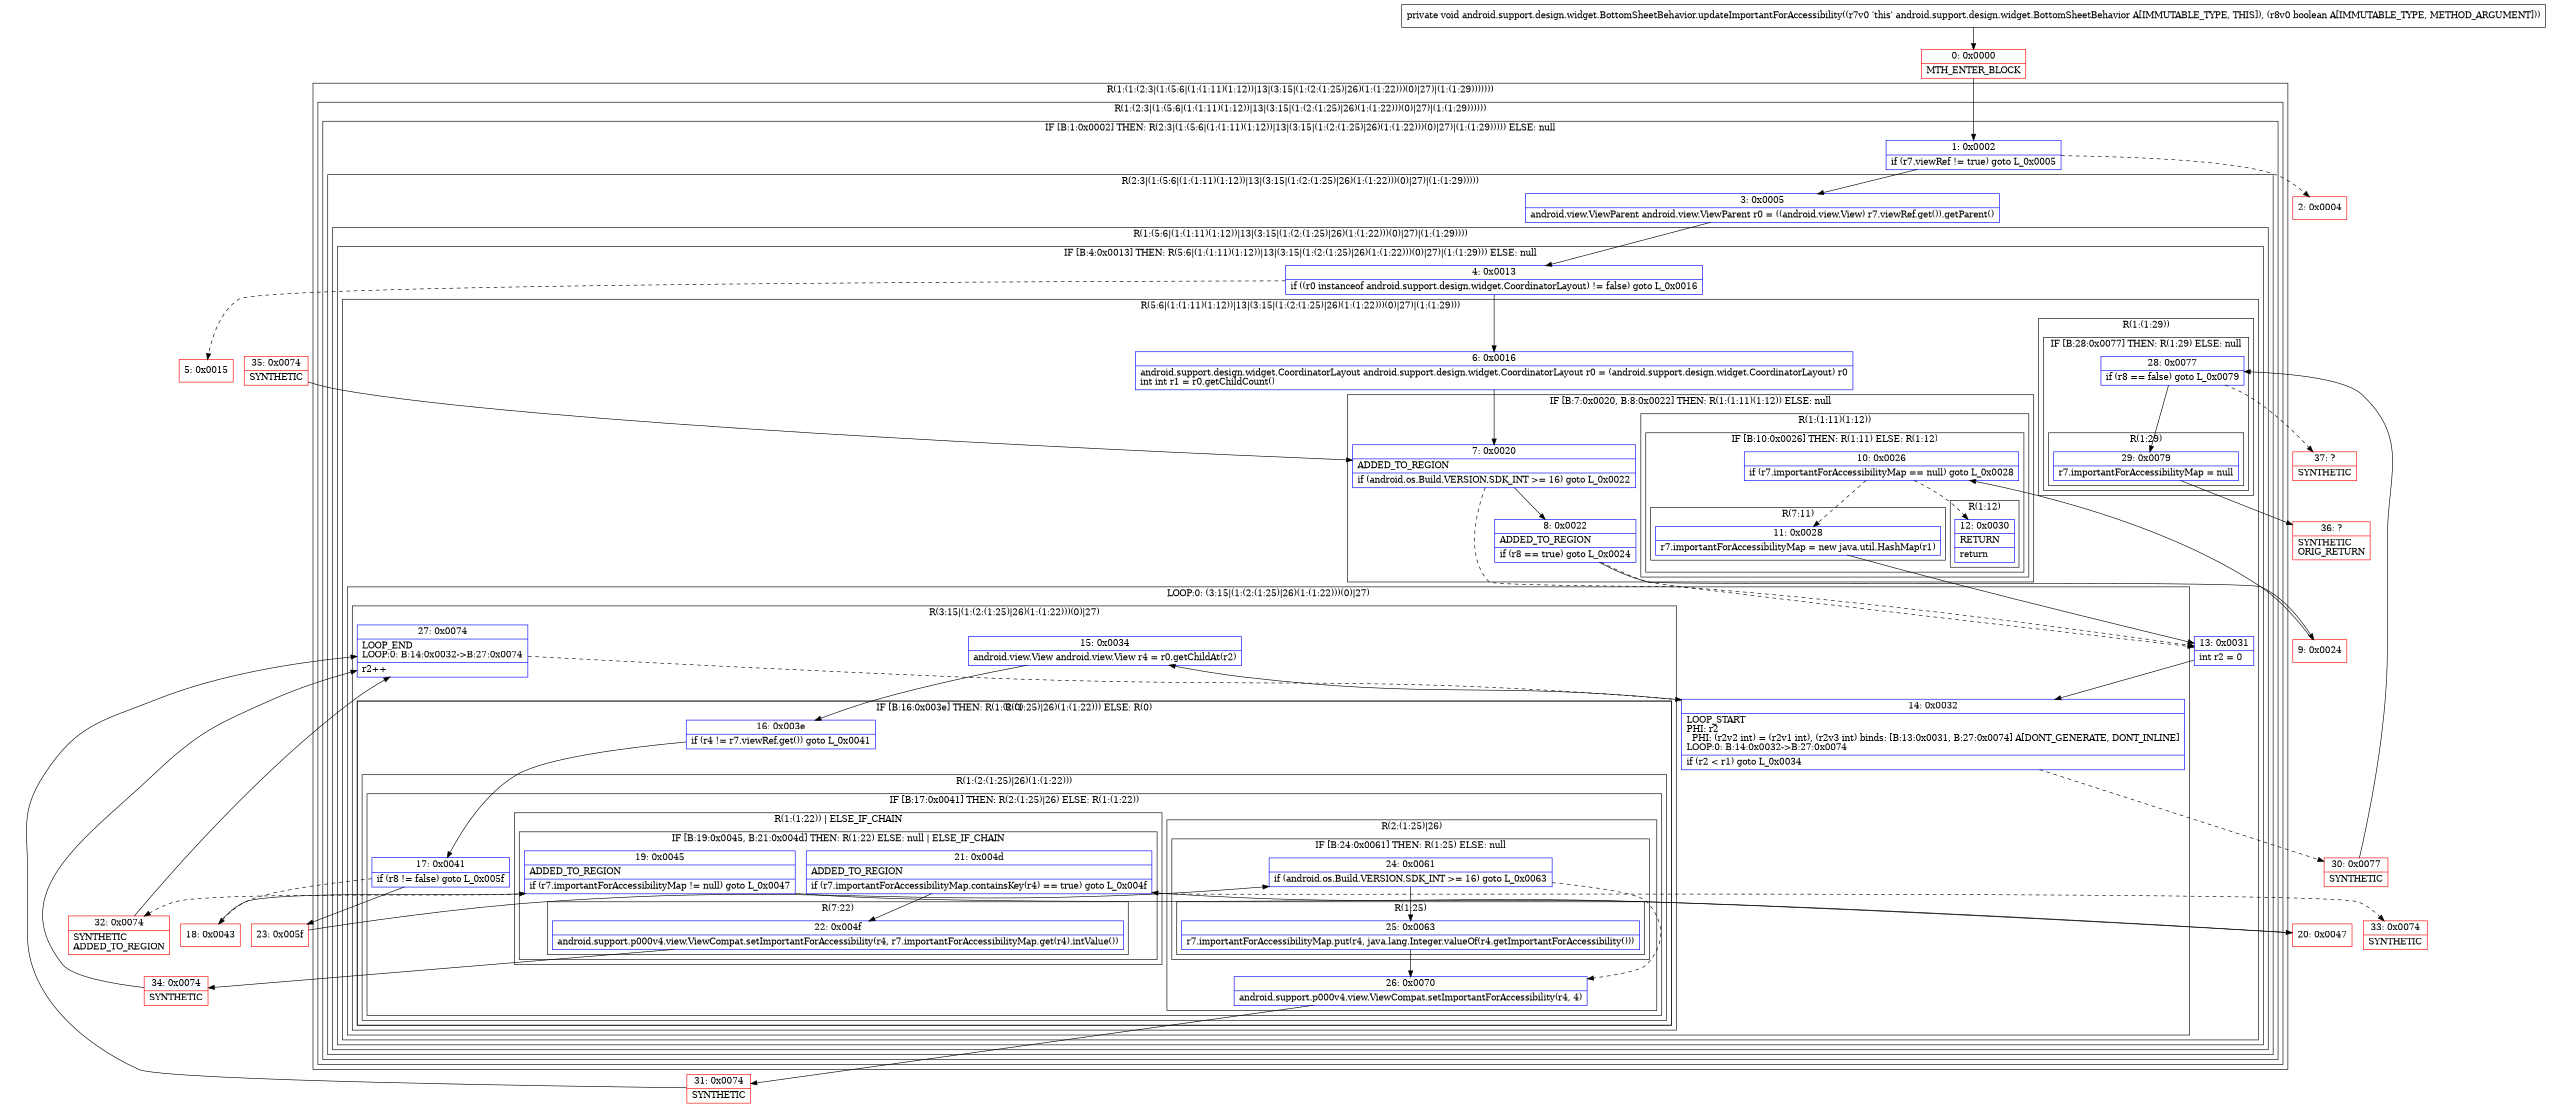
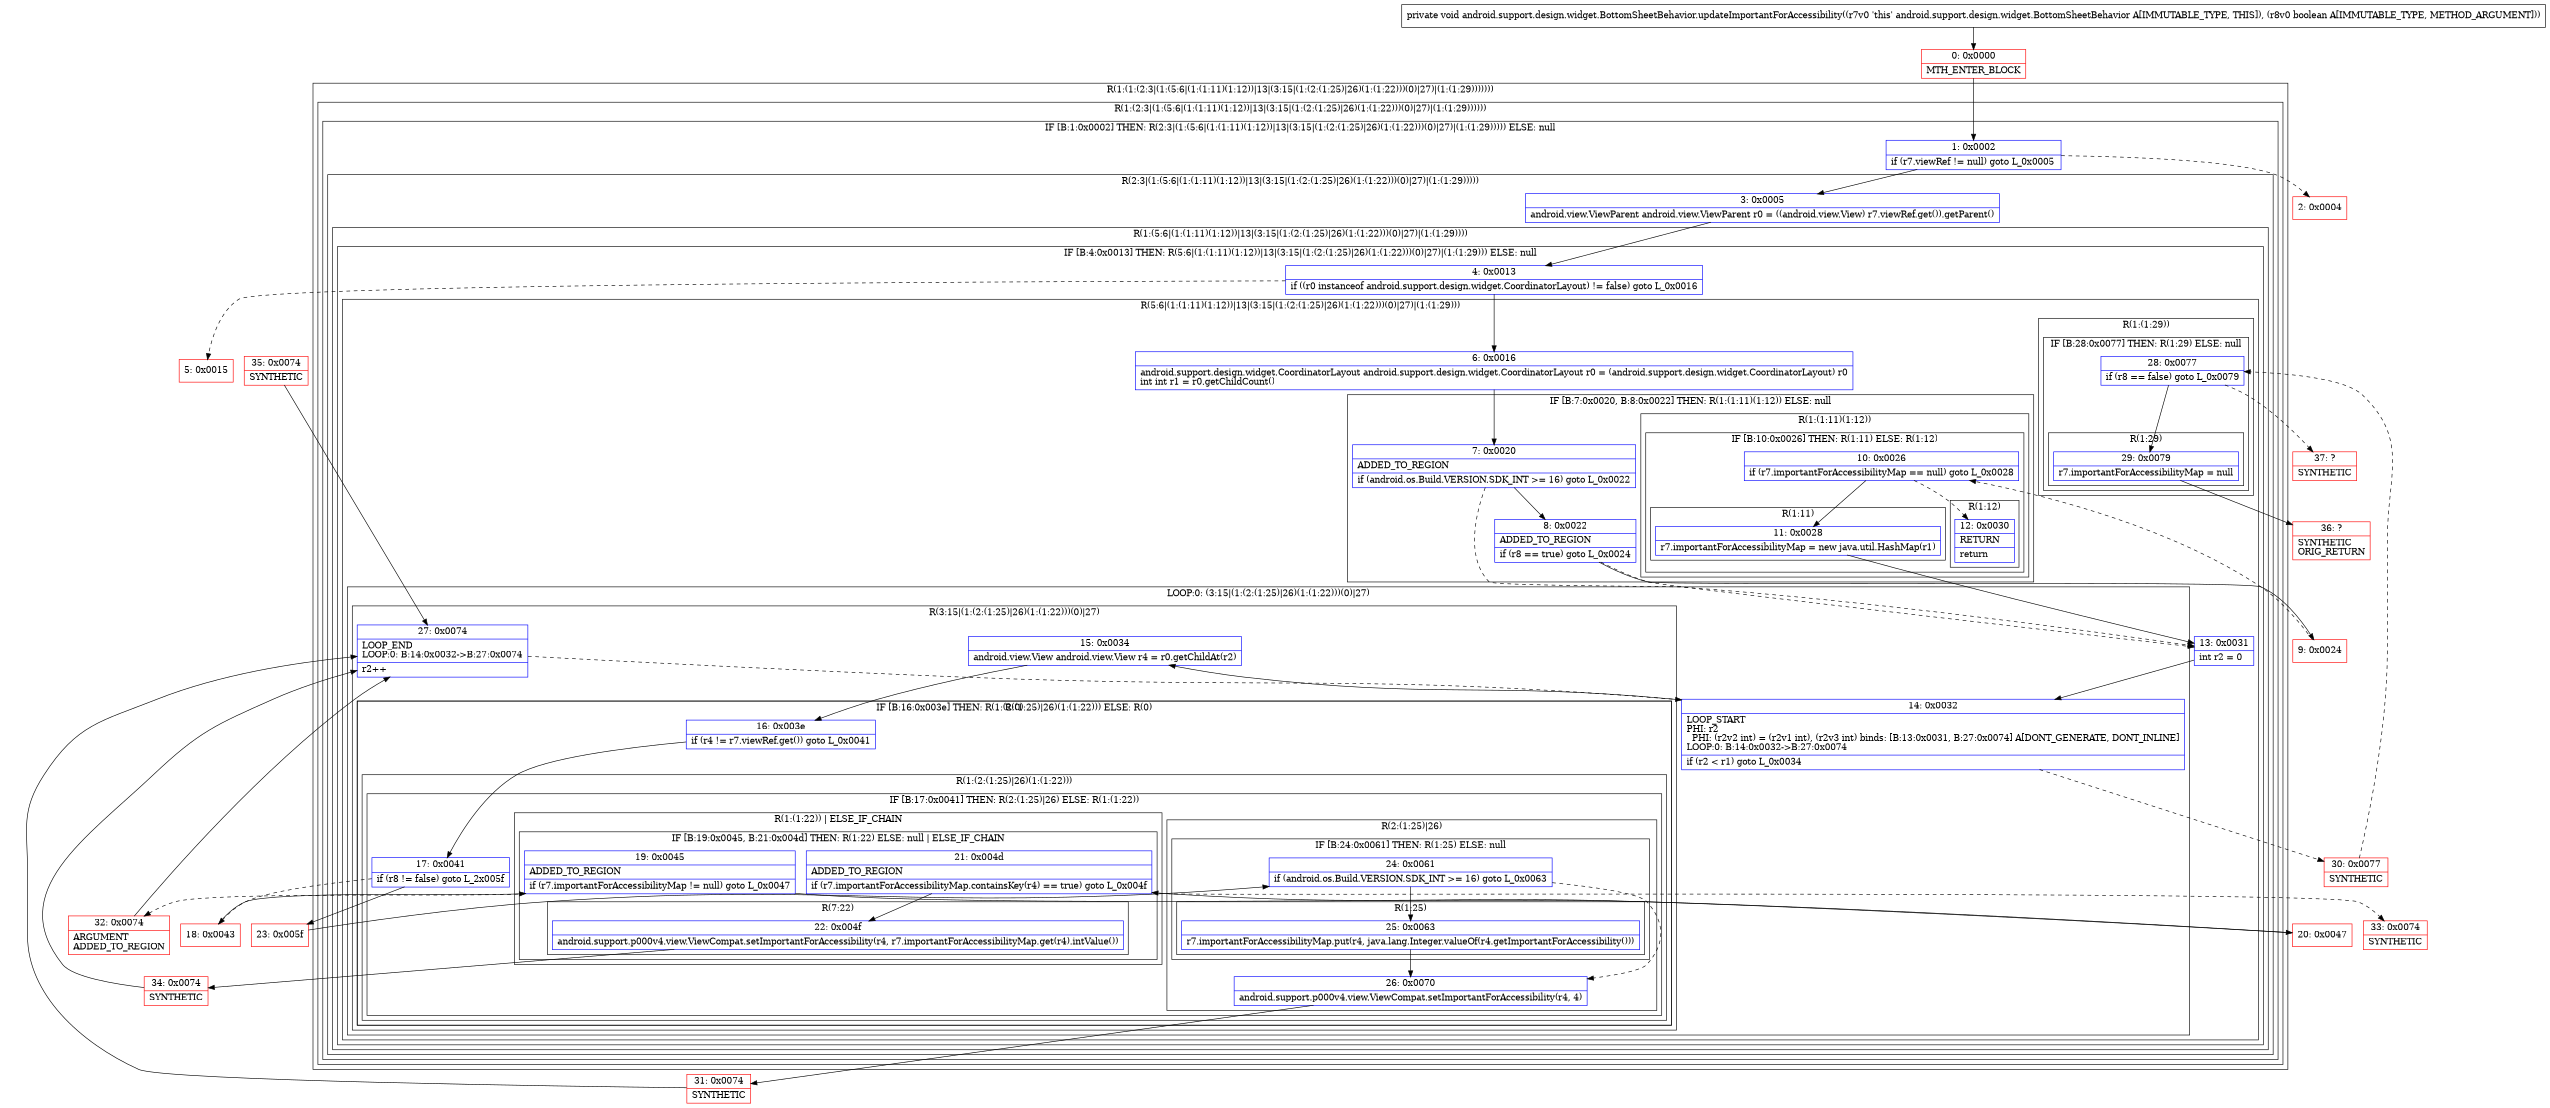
  digraph {
    node [color=blue shape=record]
    n1 [label="{11\:\ 0x0028|r7.importantForAccessibilityMap = new java.util.HashMap(r1)\l}"]
    n2 [label="{12\:\ 0x0030|RETURN\l|return\l}"]
    n3 [label="{10\:\ 0x0026|if (r7.importantForAccessibilityMap == null) goto L_0x0028\l}"]
    n4 [label="{7\:\ 0x0020|ADDED_TO_REGION\l|if (android.os.Build.VERSION.SDK_INT \>= 16) goto L_0x0022\l}"]
    n5 [label="{8\:\ 0x0022|ADDED_TO_REGION\l|if (r8 == true) goto L_0x0024\l}"]
    n6 [label="{25\:\ 0x0063|r7.importantForAccessibilityMap.put(r4, java.lang.Integer.valueOf(r4.getImportantForAccessibility()))\l}"]
    n7 [label="{24\:\ 0x0061|if (android.os.Build.VERSION.SDK_INT \>= 16) goto L_0x0063\l}"]
    n8 [label="{26\:\ 0x0070|android.support.p000v4.view.ViewCompat.setImportantForAccessibility(r4, 4)\l}"]
    n9 [label="{22\:\ 0x004f|android.support.p000v4.view.ViewCompat.setImportantForAccessibility(r4, r7.importantForAccessibilityMap.get(r4).intValue())\l}"]
    n10 [label="{19\:\ 0x0045|ADDED_TO_REGION\l|if (r7.importantForAccessibilityMap != null) goto L_0x0047\l}"]
    n11 [label="{21\:\ 0x004d|ADDED_TO_REGION\l|if (r7.importantForAccessibilityMap.containsKey(r4) == true) goto L_0x004f\l}"]
-   n12 [label="{17\:\ 0x0041|if (r8 != false) goto L_0x005f\l}"]
+   n12 [label="{17\:\ 0x0041|if (r8 != false) goto L_2x005f\l}"]
    n13 [label="{16\:\ 0x003e|if (r4 != r7.viewRef.get()) goto L_0x0041\l}"]
    n14 [label="{15\:\ 0x0034|android.view.View android.view.View r4 = r0.getChildAt(r2)\l}"]
    n15 [label="{27\:\ 0x0074|LOOP_END\lLOOP:0: B:14:0x0032\-\>B:27:0x0074\l|r2++\l}"]
    n16 [label="{14\:\ 0x0032|LOOP_START\lPHI: r2 \l  PHI: (r2v2 int) = (r2v1 int), (r2v3 int) binds: [B:13:0x0031, B:27:0x0074] A[DONT_GENERATE, DONT_INLINE]\lLOOP:0: B:14:0x0032\-\>B:27:0x0074\l|if (r2 \< r1) goto L_0x0034\l}"]
    n17 [label="{29\:\ 0x0079|r7.importantForAccessibilityMap = null\l}"]
    n18 [label="{28\:\ 0x0077|if (r8 == false) goto L_0x0079\l}"]
    n19 [label="{6\:\ 0x0016|android.support.design.widget.CoordinatorLayout android.support.design.widget.CoordinatorLayout r0 = (android.support.design.widget.CoordinatorLayout) r0\lint int r1 = r0.getChildCount()\l}"]
    n20 [label="{13\:\ 0x0031|int r2 = 0\l}"]
    n21 [label="{4\:\ 0x0013|if ((r0 instanceof android.support.design.widget.CoordinatorLayout) != false) goto L_0x0016\l}"]
    n22 [label="{3\:\ 0x0005|android.view.ViewParent android.view.ViewParent r0 = ((android.view.View) r7.viewRef.get()).getParent()\l}"]
-   n23 [label="{1\:\ 0x0002|if (r7.viewRef != true) goto L_0x0005\l}"]
+   n23 [label="{1\:\ 0x0002|if (r7.viewRef != null) goto L_0x0005\l}"]
    n24 [color=red label="{9\:\ 0x0024}"]
    n25 [color=red label="{31\:\ 0x0074|SYNTHETIC\l}"]
    n26 [color=red label="{34\:\ 0x0074|SYNTHETIC\l}"]
    n27 [color=red label="{20\:\ 0x0047}"]
-   n28 [color=red label="{32\:\ 0x0074|SYNTHETIC\lADDED_TO_REGION\l}"]
+   n28 [color=red label="{32\:\ 0x0074|ARGUMENT\lADDED_TO_REGION\l}"]
    n29 [color=red label="{33\:\ 0x0074|SYNTHETIC\l}"]
    n30 [color=red label="{18\:\ 0x0043}"]
    n31 [color=red label="{23\:\ 0x005f}"]
    n32 [color=red label="{30\:\ 0x0077|SYNTHETIC\l}"]
    n33 [color=red label="{36\:\ ?|SYNTHETIC\lORIG_RETURN\l}"]
    n34 [color=red label="{37\:\ ?|SYNTHETIC\l}"]
    n35 [color=red label="{5\:\ 0x0015}"]
    n36 [color=red label="{2\:\ 0x0004}"]
    n37 [color=red label="{35\:\ 0x0074|SYNTHETIC\l}"]
    n38 [color=red label="{0\:\ 0x0000|MTH_ENTER_BLOCK\l}"]
    n39 [label="{private void android.support.design.widget.BottomSheetBehavior.updateImportantForAccessibility((r7v0 'this' android.support.design.widget.BottomSheetBehavior A[IMMUTABLE_TYPE, THIS]), (r8v0 boolean A[IMMUTABLE_TYPE, METHOD_ARGUMENT])) }" color=""]
    subgraph cluster_1 {
      label="R(1:(1:(2:3|(1:(5:6|(1:(1:11)(1:12))|13|(3:15|(1:(2:(1:25)|26)(1:(1:22)))(0)|27)|(1:(1:29)))))))"
      subgraph cluster_2 {
        label="R(1:(2:3|(1:(5:6|(1:(1:11)(1:12))|13|(3:15|(1:(2:(1:25)|26)(1:(1:22)))(0)|27)|(1:(1:29))))))"
        subgraph cluster_3 {
          label="IF [B:1:0x0002] THEN: R(2:3|(1:(5:6|(1:(1:11)(1:12))|13|(3:15|(1:(2:(1:25)|26)(1:(1:22)))(0)|27)|(1:(1:29))))) ELSE: null"
          n23
          subgraph cluster_4 {
            label="R(2:3|(1:(5:6|(1:(1:11)(1:12))|13|(3:15|(1:(2:(1:25)|26)(1:(1:22)))(0)|27)|(1:(1:29)))))"
            n22
            subgraph cluster_5 {
              label="R(1:(5:6|(1:(1:11)(1:12))|13|(3:15|(1:(2:(1:25)|26)(1:(1:22)))(0)|27)|(1:(1:29))))"
              subgraph cluster_6 {
                label="IF [B:4:0x0013] THEN: R(5:6|(1:(1:11)(1:12))|13|(3:15|(1:(2:(1:25)|26)(1:(1:22)))(0)|27)|(1:(1:29))) ELSE: null"
                n21
                subgraph cluster_7 {
                  label="R(5:6|(1:(1:11)(1:12))|13|(3:15|(1:(2:(1:25)|26)(1:(1:22)))(0)|27)|(1:(1:29)))"
                  n19
                  n20
                  subgraph cluster_8 {
                    label="IF [B:7:0x0020, B:8:0x0022] THEN: R(1:(1:11)(1:12)) ELSE: null"
                    n4
                    n5
                    subgraph cluster_9 {
                      label="R(1:(1:11)(1:12))"
                      subgraph cluster_10 {
                        label="IF [B:10:0x0026] THEN: R(1:11) ELSE: R(1:12)"
                        n3
                        subgraph cluster_11 {
-                         label="R(7:11)"
+                         label="R(1:11)"
                          n1
                        }
                        subgraph cluster_12 {
                          label="R(1:12)"
                          n2
                        }
                      }
                    }
                  }
                  subgraph cluster_13 {
                    label="LOOP:0: (3:15|(1:(2:(1:25)|26)(1:(1:22)))(0)|27)"
                    n16
                    subgraph cluster_14 {
                      label="R(3:15|(1:(2:(1:25)|26)(1:(1:22)))(0)|27)"
                      n14
                      n15
                      subgraph cluster_15 {
                        label="IF [B:16:0x003e] THEN: R(1:(2:(1:25)|26)(1:(1:22))) ELSE: R(0)"
                        n13
                        subgraph cluster_16 {
                          label="R(1:(2:(1:25)|26)(1:(1:22)))"
                          subgraph cluster_17 {
                            label="IF [B:17:0x0041] THEN: R(2:(1:25)|26) ELSE: R(1:(1:22))"
                            n12
                            subgraph cluster_18 {
                              label="R(2:(1:25)|26)"
                              n8
                              subgraph cluster_19 {
                                label="IF [B:24:0x0061] THEN: R(1:25) ELSE: null"
                                n7
                                subgraph cluster_20 {
                                  label="R(1:25)"
                                  n6
                                }
                              }
                            }
                            subgraph cluster_21 {
                              label="R(1:(1:22)) | ELSE_IF_CHAIN\l"
                              subgraph cluster_22 {
                                label="IF [B:19:0x0045, B:21:0x004d] THEN: R(1:22) ELSE: null | ELSE_IF_CHAIN\l"
                                n10
                                n11
                                subgraph cluster_23 {
                                  label="R(7:22)"
                                  n9
                                }
                              }
                            }
                          }
                        }
                        subgraph cluster_24 {
                          label="R(0)"
                        }
                      }
                    }
                  }
                  subgraph cluster_25 {
                    label="R(1:(1:29))"
                    subgraph cluster_26 {
                      label="IF [B:28:0x0077] THEN: R(1:29) ELSE: null"
                      n18
                      subgraph cluster_27 {
                        label="R(1:29)"
                        n17
                      }
                    }
                  }
                }
              }
            }
          }
        }
      }
    }
    n1 -> n20
-   n3 -> n1 [style=dashed]
+   n3 -> n1
    n3 -> n2 [style=dashed]
    n4 -> n5
    n4 -> n20 [style=dashed]
    n5 -> n20 [style=dashed]
    n5 -> n24
    n6 -> n8
    n7 -> n6
    n7 -> n8 [style=dashed]
    n8 -> n25
    n9 -> n26
    n10 -> n27
    n10 -> n28 [style=dashed]
    n11 -> n9
    n11 -> n29 [style=dashed]
    n12 -> n30 [style=dashed]
    n12 -> n31
    n13 -> n12
    n14 -> n13
    n15 -> n16 [style=dashed]
    n16 -> n14
    n16 -> n32 [style=dashed]
    n17 -> n33
    n18 -> n17
    n18 -> n34 [style=dashed]
    n19 -> n4
    n20 -> n16
    n21 -> n19
    n21 -> n35 [style=dashed]
    n22 -> n21
    n23 -> n22
    n23 -> n36 [style=dashed]
-   n24 -> n3
+   n24 -> n3 [style=dashed]
    n25 -> n15
    n26 -> n15
    n27 -> n11
    n28 -> n15
    n30 -> n10
    n31 -> n7
-   n32 -> n18
-   n37 -> n4
+   n32 -> n18 [style=dashed]
+   n37 -> n15
    n38 -> n23
    n39 -> n38
  }
